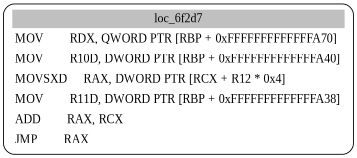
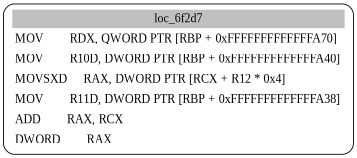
  digraph {
    fontname="Liberation Serif"
-   n1 [fontname="Liberation Serif" label=<<table border="0" cellborder="0" cellpadding="3"><tr><td align="center" colspan="2" bgcolor="grey">loc_6f2d7</td></tr><tr><td align="left">MOV        RDX, QWORD PTR [RBP + 0xFFFFFFFFFFFFFA70]</td></tr><tr><td align="left">MOV        R10D, DWORD PTR [RBP + 0xFFFFFFFFFFFFFA40]</td></tr><tr><td align="left">MOVSXD     RAX, DWORD PTR [RCX + R12 * 0x4]</td></tr><tr><td align="left">MOV        R11D, DWORD PTR [RBP + 0xFFFFFFFFFFFFFA38]</td></tr><tr><td align="left">ADD        RAX, RCX</td></tr><tr><td align="left">JMP        RAX</td></tr></table>> shape=Mrecord]
+   n1 [fontname="Liberation Serif" label=<<table border="0" cellborder="0" cellpadding="3"><tr><td align="center" colspan="2" bgcolor="grey">loc_6f2d7</td></tr><tr><td align="left">MOV        RDX, QWORD PTR [RBP + 0xFFFFFFFFFFFFFA70]</td></tr><tr><td align="left">MOV        R10D, DWORD PTR [RBP + 0xFFFFFFFFFFFFFA40]</td></tr><tr><td align="left">MOVSXD     RAX, DWORD PTR [RCX + R12 * 0x4]</td></tr><tr><td align="left">MOV        R11D, DWORD PTR [RBP + 0xFFFFFFFFFFFFFA38]</td></tr><tr><td align="left">ADD        RAX, RCX</td></tr><tr><td align="left">DWORD        RAX</td></tr></table>> shape=Mrecord]
  }
